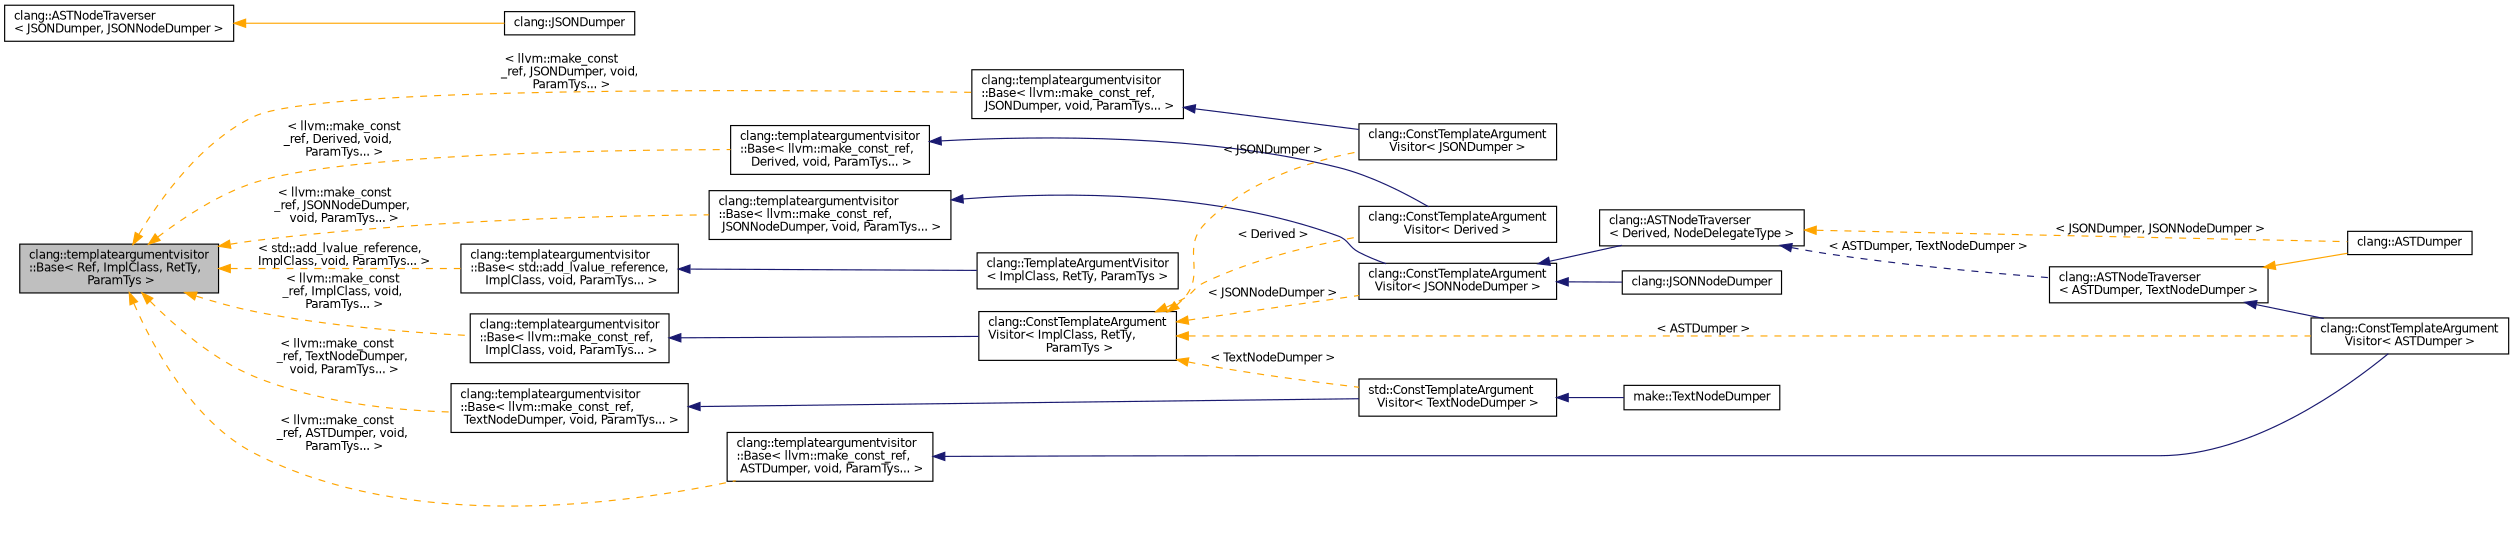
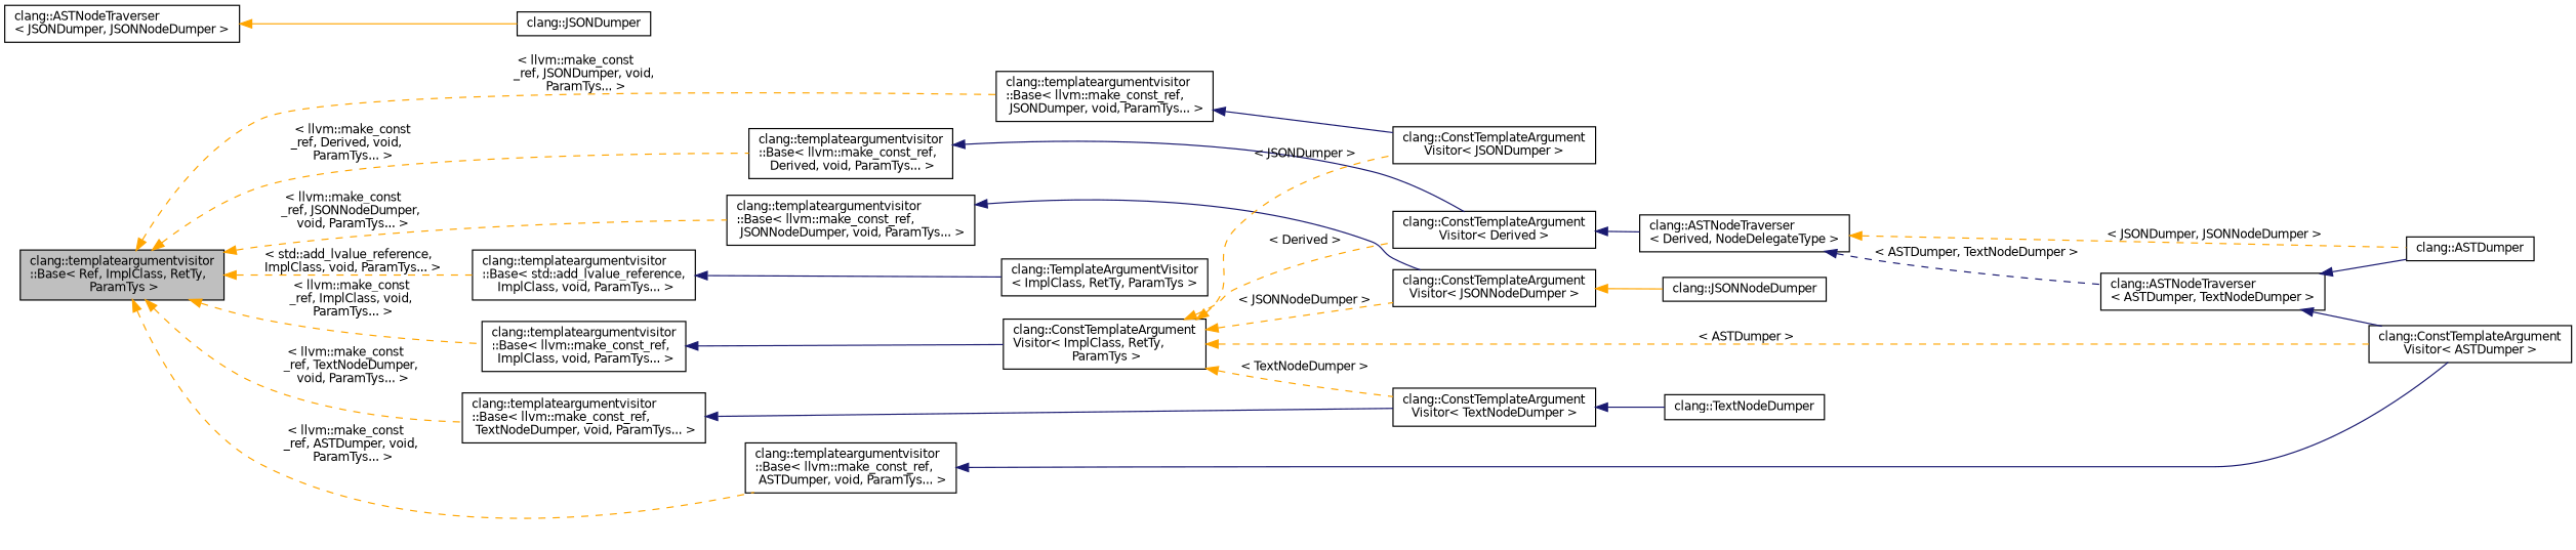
  digraph {
    rankdir=LR
    node [color=black fontname=Helvetica fontsize=10 shape=record]
    edge [color=orange dir=back fontname=Helvetica fontsize=10 labelfontname=Helvetica labelfontsize=10 style=dashed]
    n1 [fillcolor=grey75 fontcolor=black height=0.2 label="clang::templateargumentvisitor\l::Base\< Ref, ImplClass, RetTy,\l ParamTys \>" style=filled width=0.4]
    n2 [height=0.2 label="clang::templateargumentvisitor\l::Base\< llvm::make_const_ref,\l ImplClass, void, ParamTys... \>" width=0.4]
    n3 [height=0.2 label="clang::templateargumentvisitor\l::Base\< llvm::make_const_ref,\l JSONNodeDumper, void, ParamTys... \>" width=0.4]
    n4 [height=0.2 label="clang::templateargumentvisitor\l::Base\< llvm::make_const_ref,\l JSONDumper, void, ParamTys... \>" width=0.4]
    n5 [height=0.2 label="clang::templateargumentvisitor\l::Base\< std::add_lvalue_reference,\l ImplClass, void, ParamTys... \>" width=0.4]
    n6 [height=0.2 label="clang::templateargumentvisitor\l::Base\< llvm::make_const_ref,\l Derived, void, ParamTys... \>" width=0.4]
    n7 [height=0.2 label="clang::templateargumentvisitor\l::Base\< llvm::make_const_ref,\l ASTDumper, void, ParamTys... \>" width=0.4]
    n8 [height=0.2 label="clang::templateargumentvisitor\l::Base\< llvm::make_const_ref,\l TextNodeDumper, void, ParamTys... \>" width=0.4]
    n9 [height=0.2 label="clang::ConstTemplateArgument\lVisitor\< ImplClass, RetTy,\l ParamTys \>" width=0.4]
    n10 [height=0.2 label="clang::ConstTemplateArgument\lVisitor\< JSONNodeDumper \>" width=0.4]
    n11 [height=0.2 label="clang::ConstTemplateArgument\lVisitor\< JSONDumper \>" width=0.4]
    n12 [height=0.2 label="clang::TemplateArgumentVisitor\l\< ImplClass, RetTy, ParamTys \>" width=0.4]
    n13 [height=0.2 label="clang::ConstTemplateArgument\lVisitor\< Derived \>" width=0.4]
    n14 [height=0.2 label="clang::ConstTemplateArgument\lVisitor\< ASTDumper \>" width=0.4]
-   n15 [height=0.2 label="std::ConstTemplateArgument\lVisitor\< TextNodeDumper \>" width=0.4]
+   n15 [height=0.2 label="clang::ConstTemplateArgument\lVisitor\< TextNodeDumper \>" width=0.4]
    n16 [height=0.2 label="clang::JSONNodeDumper" width=0.4]
    n17 [height=0.2 label="clang::ASTNodeTraverser\l\< Derived, NodeDelegateType \>" width=0.4]
-   n18 [height=0.2 label="make::TextNodeDumper" width=0.4]
+   n18 [height=0.2 label="clang::TextNodeDumper" width=0.4]
    n19 [height=0.2 label="clang::ASTNodeTraverser\l\< ASTDumper, TextNodeDumper \>" width=0.4]
    n20 [height=0.2 label="clang::ASTDumper" width=0.4]
    n21 [height=0.2 label="clang::ASTNodeTraverser\l\< JSONDumper, JSONNodeDumper \>" width=0.4]
    n22 [height=0.2 label="clang::JSONDumper" width=0.4]
    n1 -> n2 [label=" \< llvm::make_const\l_ref, ImplClass, void,\l ParamTys... \>"]
    n1 -> n3 [label=" \< llvm::make_const\l_ref, JSONNodeDumper,\l void, ParamTys... \>"]
    n1 -> n4 [label=" \< llvm::make_const\l_ref, JSONDumper, void,\l ParamTys... \>"]
    n1 -> n5 [label=" \< std::add_lvalue_reference,\l ImplClass, void, ParamTys... \>"]
    n1 -> n6 [label=" \< llvm::make_const\l_ref, Derived, void,\l ParamTys... \>"]
    n1 -> n7 [label=" \< llvm::make_const\l_ref, ASTDumper, void,\l ParamTys... \>"]
    n1 -> n8 [label=" \< llvm::make_const\l_ref, TextNodeDumper,\l void, ParamTys... \>"]
    n2 -> n9 [color=midnightblue style=solid]
    n3 -> n10 [color=midnightblue style=solid]
    n4 -> n11 [color=midnightblue style=solid]
    n5 -> n12 [color=midnightblue style=solid]
    n6 -> n13 [color=midnightblue style=solid]
    n7 -> n14 [color=midnightblue style=solid]
    n8 -> n15 [color=midnightblue style=solid]
    n9 -> n10 [label=" \< JSONNodeDumper \>"]
    n9 -> n11 [label=" \< JSONDumper \>"]
    n9 -> n13 [label=" \< Derived \>"]
    n9 -> n14 [label=" \< ASTDumper \>"]
    n9 -> n15 [label=" \< TextNodeDumper \>"]
-   n10 -> n16 [color=midnightblue style=solid]
-   n10 -> n17 [color=midnightblue style=solid]
+   n10 -> n16 [style=solid]
+   n13 -> n17 [color=midnightblue style=solid]
    n15 -> n18 [color=midnightblue style=solid]
    n17 -> n19 [color=midnightblue label=" \< ASTDumper, TextNodeDumper \>"]
    n17 -> n20 [label=" \< JSONDumper, JSONNodeDumper \>"]
    n19 -> n14 [color=midnightblue style=solid]
-   n19 -> n20 [style=solid]
+   n19 -> n20 [color=midnightblue style=solid]
    n21 -> n22 [style=solid]
  }
